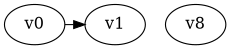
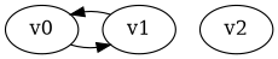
  digraph {
    node [player=0]
    v0
    v1 [player=1]
-   v2 [label=v8]
+   v2
    v0 -> v1 [constraint="x >= 5"]
+   v1 -> v0 [constraint="exists y. (y <= 10)"]
  }
